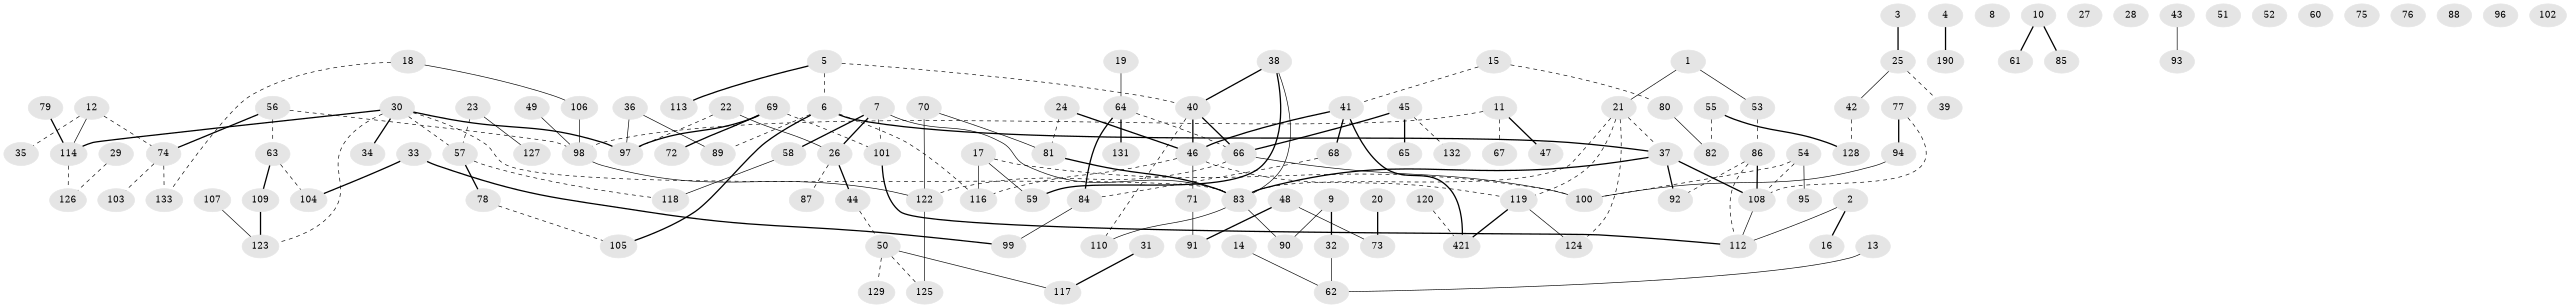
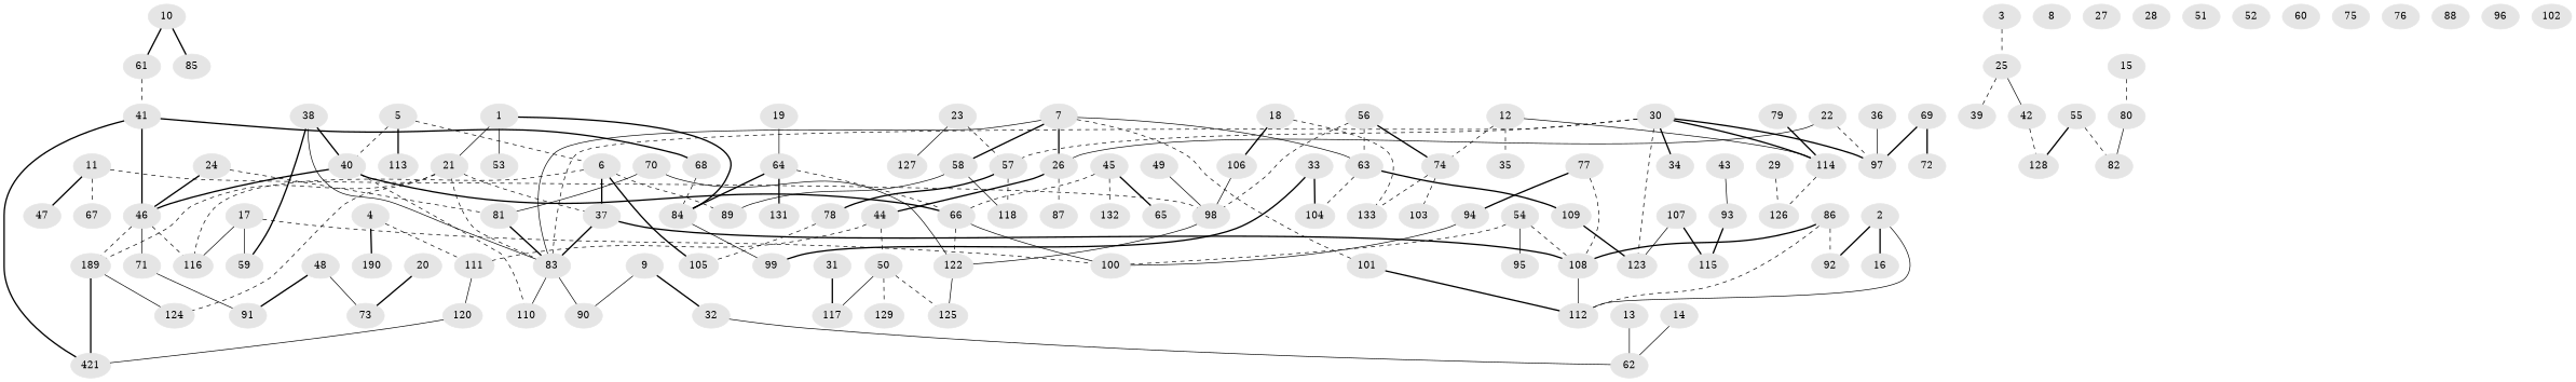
  graph {
    node [color=gray90 style=filled]
    edge [style=dashed]
    1
    21
    53
    84
    37
    83
-   119
+   119 [label=189]
    124
    86
    99
    2
    16
    112
    3
    25
    39
    42
    4
+   111
    n20 [label=190]
    120
    5
    6
    40
    113
    89
    105
    116
    46
    66
    110
    92
    108
    7
    26
    58
    63
    101
    44
    87
    118
    104
    109
    90
    8
    9
    32
    62
    10
    61
    85
    11
    47
    67
    98
    122
    12
    35
    74
    114
    133
    103
    126
    13
    14
    15
    41
    80
    68
    n70 [label=421]
    82
    17
    59
    100
    18
    106
    19
    64
    131
    20
    73
    22
    97
    23
    57
    127
    78
    24
    81
    71
    128
    50
    27
    28
    29
    30
    34
    123
    31
    117
    33
    36
    38
    43
    93
+   115
    125
    129
    45
    65
    132
    91
    48
    49
    51
    52
    54
    95
    55
    56
    60
    69
    72
    70
    75
    76
    77
    94
    79
    88
    96
    102
    107
    1 -- 21 [style=solid]
    1 -- 53 [style=solid]
+   1 -- 84 [style=bold]
    21 -- 37
    21 -- 83
    21 -- 119
    21 -- 124
-   53 -- 86
    84 -- 99 [style=solid]
    37 -- 83 [style=bold]
-   37 -- 92 [style=bold]
+   2 -- 92 [style=bold]
    37 -- 108 [style=bold]
    83 -- 110 [style=solid]
    83 -- 90 [style=solid]
    119 -- 124 [style=solid]
    119 -- n70 [style=bold]
    86 -- 112
    86 -- 92
    86 -- 108 [style=bold]
    2 -- 16 [style=bold]
    2 -- 112 [style=solid]
-   3 -- 25 [style=bold]
+   3 -- 25
    25 -- 39
    25 -- 42 [style=solid]
    42 -- 128
+   4 -- 111
    4 -- n20 [style=bold]
-   120 -- n70
+   111 -- 120 [style=solid]
+   120 -- n70 [style=solid]
    5 -- 6
    5 -- 40
    5 -- 113 [style=bold]
    6 -- 37 [style=bold]
    6 -- 89
    6 -- 105 [style=bold]
    6 -- 116
    40 -- 46 [style=bold]
    40 -- 66 [style=bold]
    40 -- 110
    46 -- 119
    46 -- 116
    46 -- 71 [style=solid]
    66 -- 122
    66 -- 100 [style=solid]
    108 -- 112 [style=solid]
    7 -- 83 [style=solid]
    7 -- 26 [style=bold]
    7 -- 58 [style=bold]
+   7 -- 63 [style=solid]
    7 -- 101
    26 -- 44 [style=bold]
    26 -- 87
    58 -- 118 [style=solid]
    63 -- 104
    63 -- 109 [style=bold]
    101 -- 112 [style=bold]
+   44 -- 111
    44 -- 50
    109 -- 123 [style=bold]
    9 -- 90 [style=solid]
    9 -- 32 [style=bold]
    32 -- 62 [style=solid]
    10 -- 61 [style=bold]
    10 -- 85 [style=bold]
    11 -- 47 [style=bold]
    11 -- 67
    11 -- 98
    98 -- 122 [style=solid]
    122 -- 125 [style=solid]
    12 -- 35
    12 -- 74
    12 -- 114 [style=solid]
    74 -- 133
    74 -- 103
    114 -- 126
    13 -- 62 [style=solid]
    14 -- 62 [style=solid]
-   15 -- 41
+   61 -- 41
    15 -- 80
    41 -- 46 [style=bold]
    41 -- 68 [style=bold]
    41 -- n70 [style=bold]
    80 -- 82 [style=solid]
    68 -- 84
    17 -- 116 [style=solid]
    17 -- 59 [style=solid]
    17 -- 100
    18 -- 133
-   18 -- 106 [style=solid]
+   18 -- 106 [style=bold]
    106 -- 98 [style=solid]
    19 -- 64 [style=solid]
    64 -- 84 [style=bold]
    64 -- 66
    64 -- 131 [style=bold]
    20 -- 73 [style=bold]
    22 -- 26 [style=solid]
    22 -- 97
    23 -- 57
    23 -- 127 [style=solid]
    57 -- 118
    57 -- 78 [style=bold]
    78 -- 105
    24 -- 46 [style=bold]
    24 -- 81
    81 -- 83 [style=bold]
    71 -- 91 [style=solid]
    50 -- 117 [style=solid]
    50 -- 125
    50 -- 129
    29 -- 126
    30 -- 83
    30 -- 114 [style=bold]
    30 -- 97 [style=bold]
    30 -- 57
    30 -- 34 [style=bold]
    30 -- 123
    31 -- 117 [style=bold]
    33 -- 99 [style=bold]
    33 -- 104 [style=bold]
-   36 -- 89 [style=solid]
+   58 -- 89 [style=solid]
    36 -- 97 [style=solid]
    38 -- 83 [style=solid]
    38 -- 40 [style=bold]
    38 -- 59 [style=bold]
    43 -- 93 [style=solid]
-   45 -- 66 [style=bold]
+   93 -- 115 [style=bold]
+   45 -- 66
    45 -- 65 [style=bold]
    45 -- 132
    48 -- 73 [style=solid]
    48 -- 91 [style=bold]
    49 -- 98 [style=solid]
    54 -- 108
    54 -- 100
    54 -- 95 [style=solid]
    55 -- 82
    55 -- 128 [style=bold]
    56 -- 63
    56 -- 98
    56 -- 74 [style=bold]
-   69 -- 101
    69 -- 97 [style=bold]
    69 -- 72 [style=bold]
    70 -- 122 [style=solid]
    70 -- 81 [style=solid]
    77 -- 108
    77 -- 94 [style=bold]
    94 -- 100 [style=solid]
    79 -- 114 [style=bold]
    107 -- 123 [style=solid]
+   107 -- 115 [style=bold]
  }
